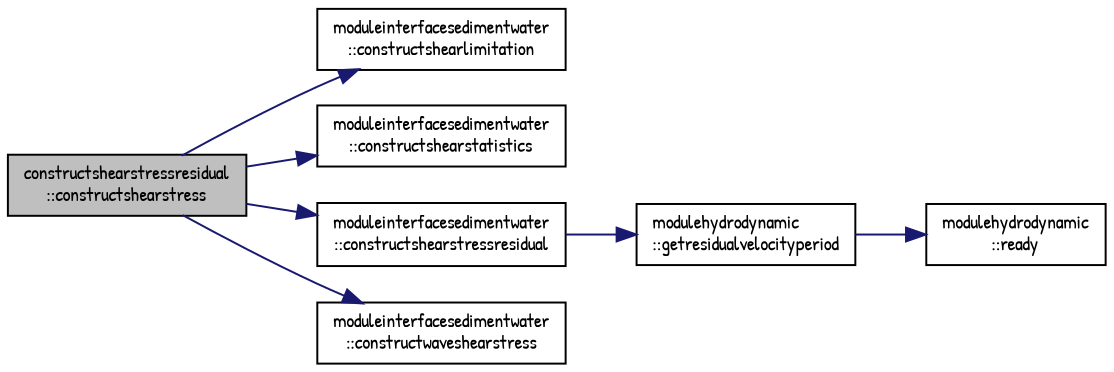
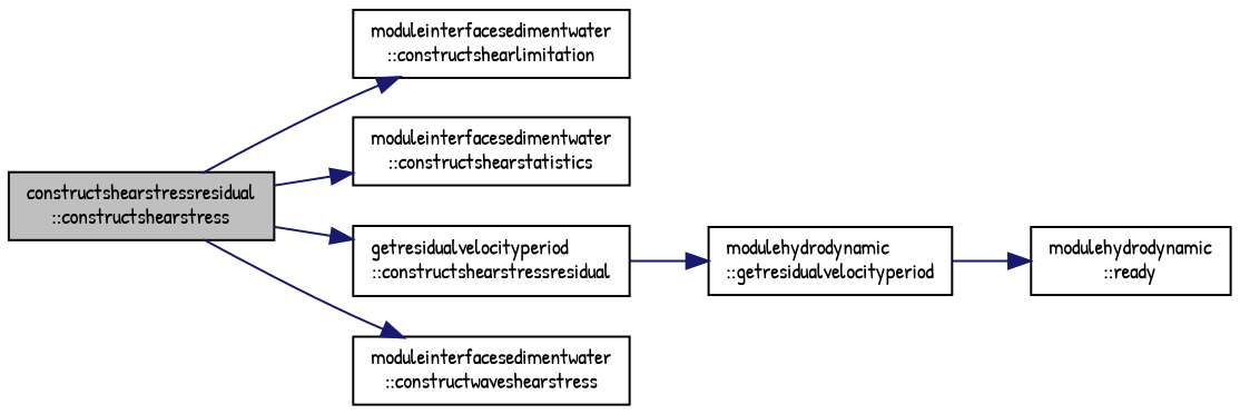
  digraph {
    fontname="Patrick Hand"
    rankdir=LR
    node [color=black fillcolor=white fontname="Patrick Hand" fontsize=10 shape=record style=filled]
    edge [color=midnightblue fontname="Patrick Hand" fontsize=10 labelfontname=Helvetica labelfontsize=10 style=solid]
    n1 [fillcolor=grey75 fontcolor=black height=0.2 label="constructshearstressresidual\l::constructshearstress" width=0.4]
    n2 [height=0.2 label="moduleinterfacesedimentwater\l::constructshearlimitation" width=0.4]
    n3 [height=0.2 label="moduleinterfacesedimentwater\l::constructshearstatistics" width=0.4]
-   n4 [height=0.2 label="moduleinterfacesedimentwater\l::constructshearstressresidual" width=0.4]
+   n4 [height=0.2 label="getresidualvelocityperiod\l::constructshearstressresidual" width=0.4]
    n5 [height=0.2 label="moduleinterfacesedimentwater\l::constructwaveshearstress" width=0.4]
    n6 [height=0.2 label="modulehydrodynamic\l::getresidualvelocityperiod" width=0.4]
    n7 [height=0.2 label="modulehydrodynamic\l::ready" width=0.4]
    n1 -> n2
    n1 -> n3
    n1 -> n4
    n1 -> n5
    n4 -> n6
    n6 -> n7
  }
